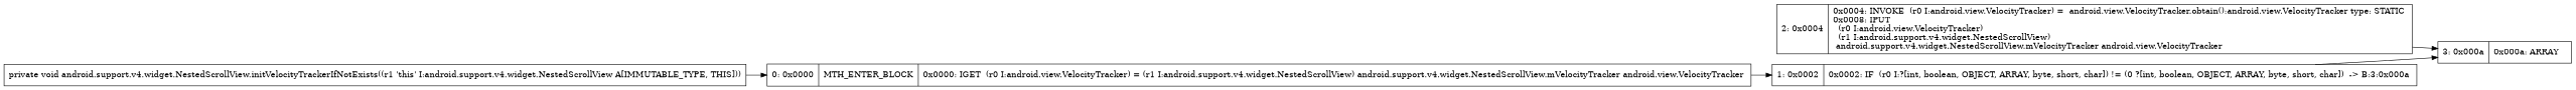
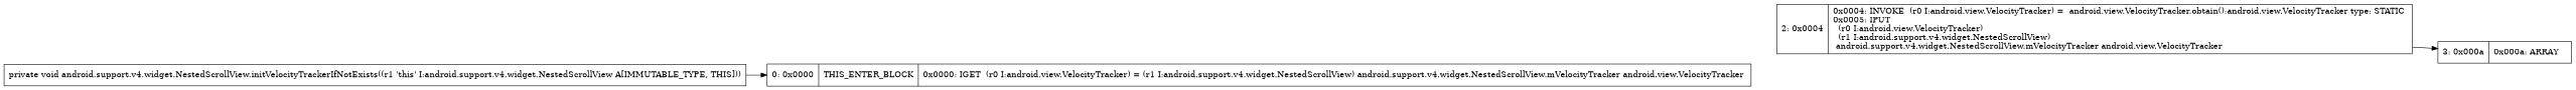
  digraph {
    rankdir=LR
    node [shape=record]
-   n1 [label="{0\:\ 0x0000|MTH_ENTER_BLOCK\l|0x0000: IGET  (r0 I:android.view.VelocityTracker) = (r1 I:android.support.v4.widget.NestedScrollView) android.support.v4.widget.NestedScrollView.mVelocityTracker android.view.VelocityTracker \l}"]
-   n2 [label="{1\:\ 0x0002|0x0002: IF  (r0 I:?[int, boolean, OBJECT, ARRAY, byte, short, char]) != (0 ?[int, boolean, OBJECT, ARRAY, byte, short, char])  \-\> B:3:0x000a \l}"]
+   n1 [label="{0\:\ 0x0000|THIS_ENTER_BLOCK\l|0x0000: IGET  (r0 I:android.view.VelocityTracker) = (r1 I:android.support.v4.widget.NestedScrollView) android.support.v4.widget.NestedScrollView.mVelocityTracker android.view.VelocityTracker \l}"]
    n3 [label="{3\:\ 0x000a|0x000a: ARRAY   \l}"]
-   n4 [label="{2\:\ 0x0004|0x0004: INVOKE  (r0 I:android.view.VelocityTracker) =  android.view.VelocityTracker.obtain():android.view.VelocityTracker type: STATIC \l0x0008: IPUT  \l  (r0 I:android.view.VelocityTracker)\l  (r1 I:android.support.v4.widget.NestedScrollView)\l android.support.v4.widget.NestedScrollView.mVelocityTracker android.view.VelocityTracker \l}"]
+   n4 [label="{2\:\ 0x0004|0x0004: INVOKE  (r0 I:android.view.VelocityTracker) =  android.view.VelocityTracker.obtain():android.view.VelocityTracker type: STATIC \l0x0005: IPUT  \l  (r0 I:android.view.VelocityTracker)\l  (r1 I:android.support.v4.widget.NestedScrollView)\l android.support.v4.widget.NestedScrollView.mVelocityTracker android.view.VelocityTracker \l}"]
    n5 [label="{private void android.support.v4.widget.NestedScrollView.initVelocityTrackerIfNotExists((r1 'this' I:android.support.v4.widget.NestedScrollView A[IMMUTABLE_TYPE, THIS])) }"]
-   n1 -> n2
-   n2 -> n3
    n4 -> n3
    n5 -> n1
  }
